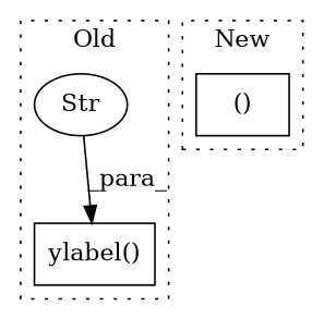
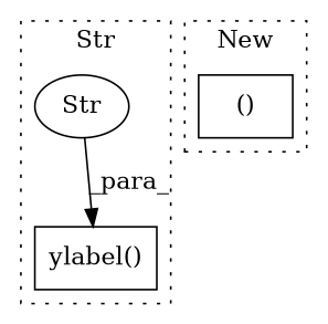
  digraph {
    node [shape=box]
    n1 [a=75 l="11,1" label="ylabel()" s="2814,2857"]
    n2 [a=66 l=32 label=Str s=2825 shape=ellipse]
    n3 [a=54 l=5 label="()" s=3872]
    subgraph cluster_1 {
-     label=Old
+     label=Str
      style=dotted
      n1
      n2
    }
    subgraph cluster_2 {
      label=New
      style=dotted
      n3
    }
    n2 -> n1 [label=_para_]
  }
